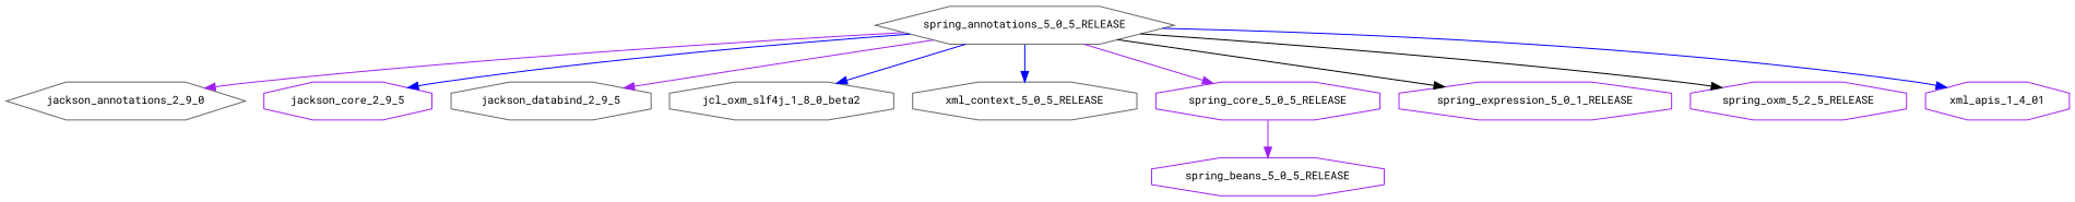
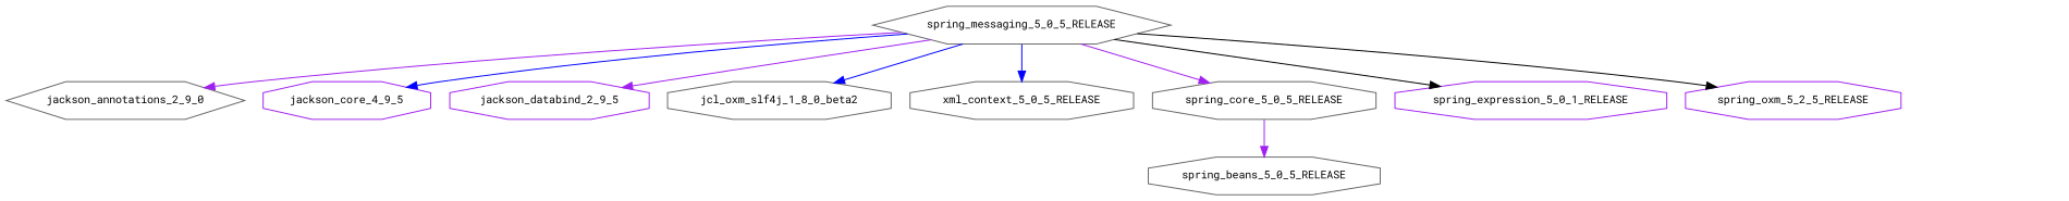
  digraph {
    fontname="Roboto Mono"
    node [color=gray40 fontname="Roboto Mono" fontsize=10.0 shape=octagon]
    edge [color=purple fontname="Roboto Mono"]
-   spring_messaging_5_0_5_RELEASE [shape=hexagon label=spring_annotations_5_0_5_RELEASE]
+   spring_messaging_5_0_5_RELEASE [shape=hexagon]
    jackson_annotations_2_9_0 [shape=hexagon]
-   jackson_core_2_9_5 [color=purple]
-   jackson_databind_2_9_5
+   jackson_core_2_9_5 [color=purple label=jackson_core_4_9_5]
+   jackson_databind_2_9_5 [color=purple]
    n5 [label=jcl_oxm_slf4j_1_8_0_beta2]
    n6 [label=xml_context_5_0_5_RELEASE]
-   spring_core_5_0_5_RELEASE [color=purple]
+   spring_core_5_0_5_RELEASE
    n8 [color=purple label=spring_expression_5_0_1_RELEASE]
    n9 [color=purple label=spring_oxm_5_2_5_RELEASE]
-   xml_apis_1_4_01 [color=purple]
-   spring_beans_5_0_5_RELEASE [color=purple]
+   spring_beans_5_0_5_RELEASE
    spring_messaging_5_0_5_RELEASE -> jackson_annotations_2_9_0
    spring_messaging_5_0_5_RELEASE -> jackson_core_2_9_5 [color=blue]
    spring_messaging_5_0_5_RELEASE -> jackson_databind_2_9_5
    spring_messaging_5_0_5_RELEASE -> n5 [color=blue]
    spring_messaging_5_0_5_RELEASE -> n6 [color=blue]
    spring_messaging_5_0_5_RELEASE -> spring_core_5_0_5_RELEASE
    spring_messaging_5_0_5_RELEASE -> n8 [color=black]
    spring_messaging_5_0_5_RELEASE -> n9 [color=black]
-   spring_messaging_5_0_5_RELEASE -> xml_apis_1_4_01 [color=blue]
    spring_core_5_0_5_RELEASE -> spring_beans_5_0_5_RELEASE
  }
